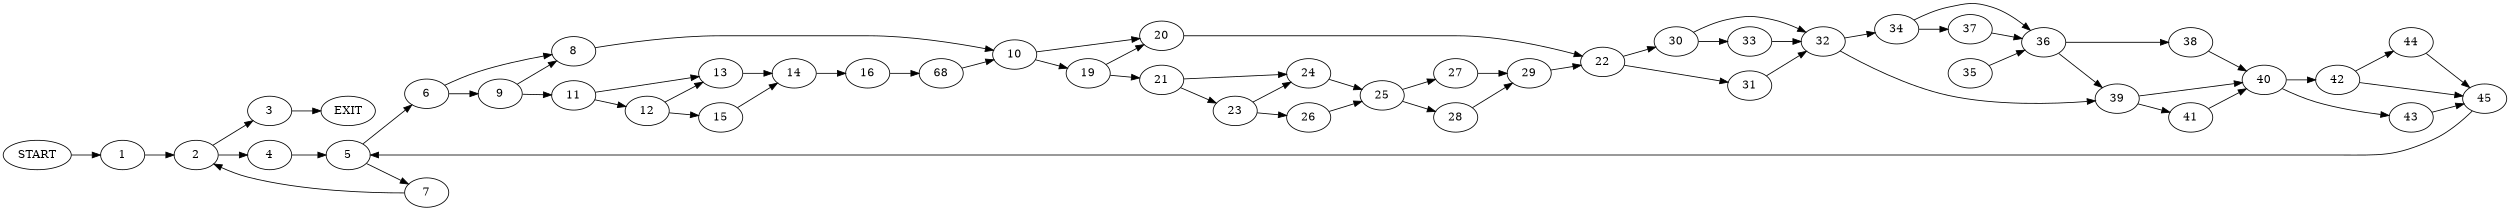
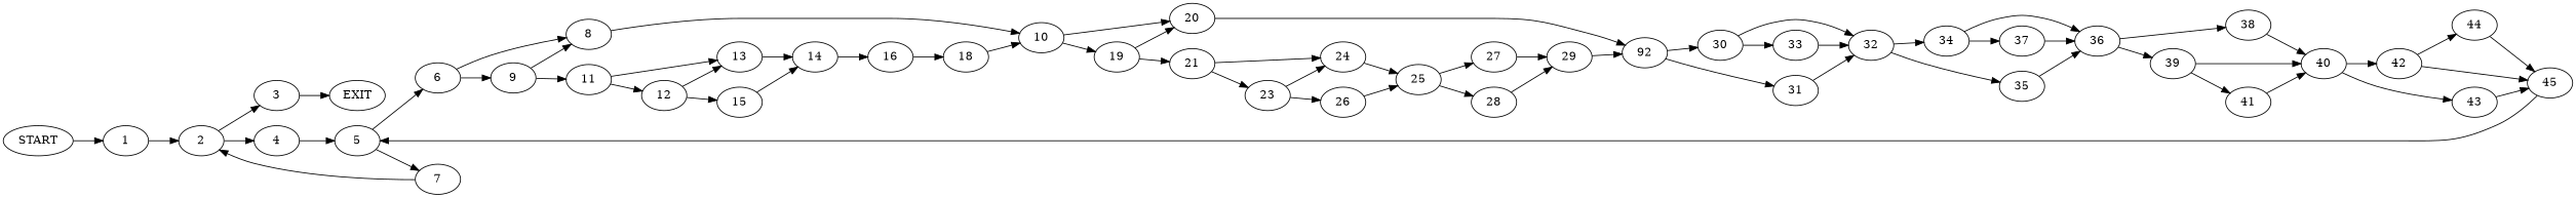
  digraph {
    rankdir=LR
    n1 [label=START]
    1
    2
    n4 [label=EXIT]
    3
    4
    5
    6
    7
    8
    9
    10
    11
    19
    20
    12
    13
    21
-   22
+   22 [label=92]
    15
    14
    16
-   18 [label=68]
+   18
    23
    24
    30
    31
    26
    25
    32
    33
    27
    28
    29
    34
    35
    36
    37
    38
    39
    40
    41
    42
    43
    44
    45
    n1 -> 1
    1 -> 2
    2 -> 3
    2 -> 4
    3 -> n4
    4 -> 5
    5 -> 6
    5 -> 7
    6 -> 8
    6 -> 9
    7 -> 2
    8 -> 10
    9 -> 8
    9 -> 11
    10 -> 19
    10 -> 20
    11 -> 12
    11 -> 13
    19 -> 20
    19 -> 21
    20 -> 22
    12 -> 13
    12 -> 15
    13 -> 14
    21 -> 23
    21 -> 24
    22 -> 30
    22 -> 31
    15 -> 14
    14 -> 16
    16 -> 18
    18 -> 10
    23 -> 24
    23 -> 26
    24 -> 25
    30 -> 32
    30 -> 33
    31 -> 32
    26 -> 25
    25 -> 27
    25 -> 28
    32 -> 34
-   32 -> 39
+   32 -> 35
    33 -> 32
    27 -> 29
    28 -> 29
    29 -> 22
    34 -> 36
    34 -> 37
    35 -> 36
    36 -> 38
    36 -> 39
    37 -> 36
    38 -> 40
    39 -> 40
    39 -> 41
    40 -> 42
    40 -> 43
    41 -> 40
    42 -> 44
    42 -> 45
    43 -> 45
    44 -> 45
    45 -> 5
  }
